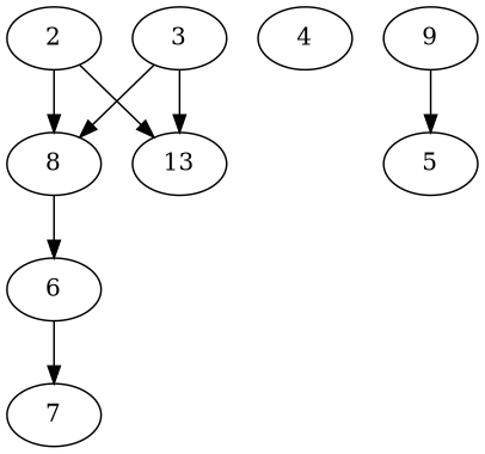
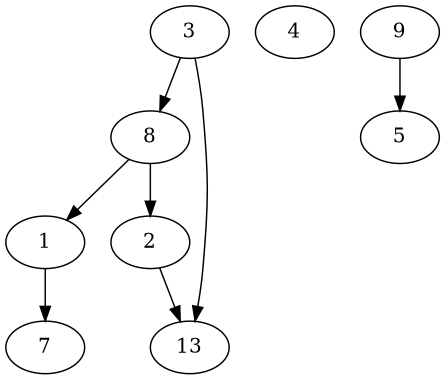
  digraph {
    node [alpha=0.02]
-   1 [alpha=0.00 expect_size=50613248 label=6]
+   1 [alpha=0.00 expect_size=50613248]
    7 [alpha=0.14 expect_size=41807872]
    8 [alpha=0.01 expect_size=6201344]
    2 [alpha=0.11 expect_size=29949952]
    n5 [alpha=0.07 expect_size=11345920 label=13]
    3 [expect_size=21831680]
    4 [alpha=0.03 expect_size=51151872]
    5 [alpha=0.09 expect_size=7063552]
    9 [expect_size=20867072]
    1 -> 7
    8 -> 1
-   2 -> 8
+   8 -> 2
    2 -> n5
    3 -> 8
    3 -> n5
    9 -> 5
  }
